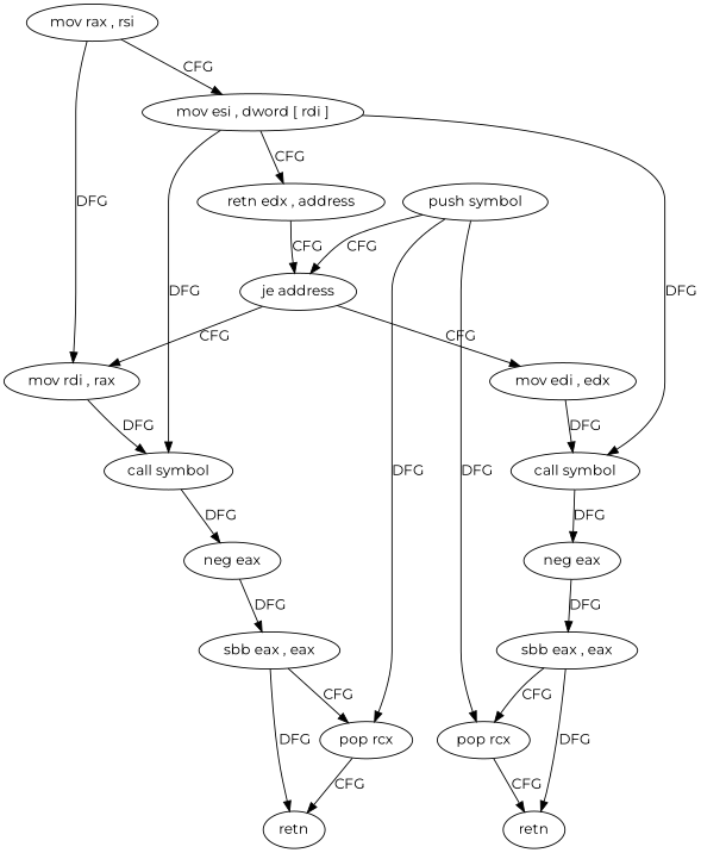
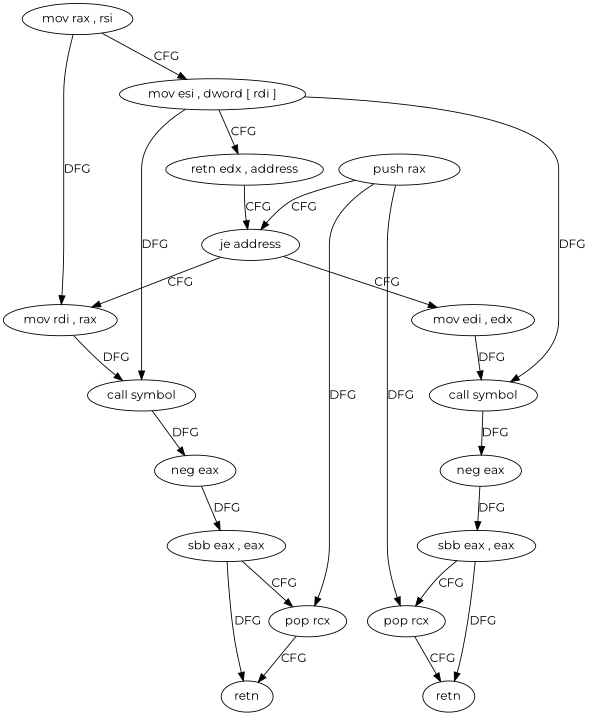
  digraph {
    fontname=Montserrat
    node [fontname=Montserrat]
    edge [fontname=Montserrat]
-   n1 [label="push symbol"]
+   n1 [label="push rax"]
    n2 [label="pop rcx"]
    n3 [label="pop rcx"]
    n4 [label="je address"]
    n5 [label="mov rax , rsi"]
    n6 [label="mov esi , dword [ rdi ]"]
    n7 [label="mov rdi , rax"]
    n8 [label=retn]
    n9 [label=retn]
    n10 [label="retn edx , address"]
    n11 [label="call symbol"]
    n12 [label="call symbol"]
    n13 [label="neg eax"]
    n14 [label="neg eax"]
    n15 [label="mov edi , edx"]
    n16 [label="sbb eax , eax"]
    n17 [label="sbb eax , eax"]
    n1 -> n2 [label=DFG]
    n1 -> n3 [label=DFG]
    n1 -> n4 [label=CFG]
    n2 -> n8 [label=CFG]
    n3 -> n9 [label=CFG]
    n4 -> n7 [label=CFG]
    n4 -> n15 [label=CFG]
    n5 -> n6 [label=CFG]
    n5 -> n7 [label=DFG]
    n6 -> n10 [label=CFG]
    n6 -> n11 [label=DFG]
    n6 -> n12 [label=DFG]
    n7 -> n11 [label=DFG]
    n10 -> n4 [label=CFG]
    n11 -> n13 [label=DFG]
    n12 -> n14 [label=DFG]
    n13 -> n16 [label=DFG]
    n14 -> n17 [label=DFG]
    n15 -> n12 [label=DFG]
    n16 -> n2 [label=CFG]
    n16 -> n8 [label=DFG]
    n17 -> n3 [label=CFG]
    n17 -> n9 [label=DFG]
  }
